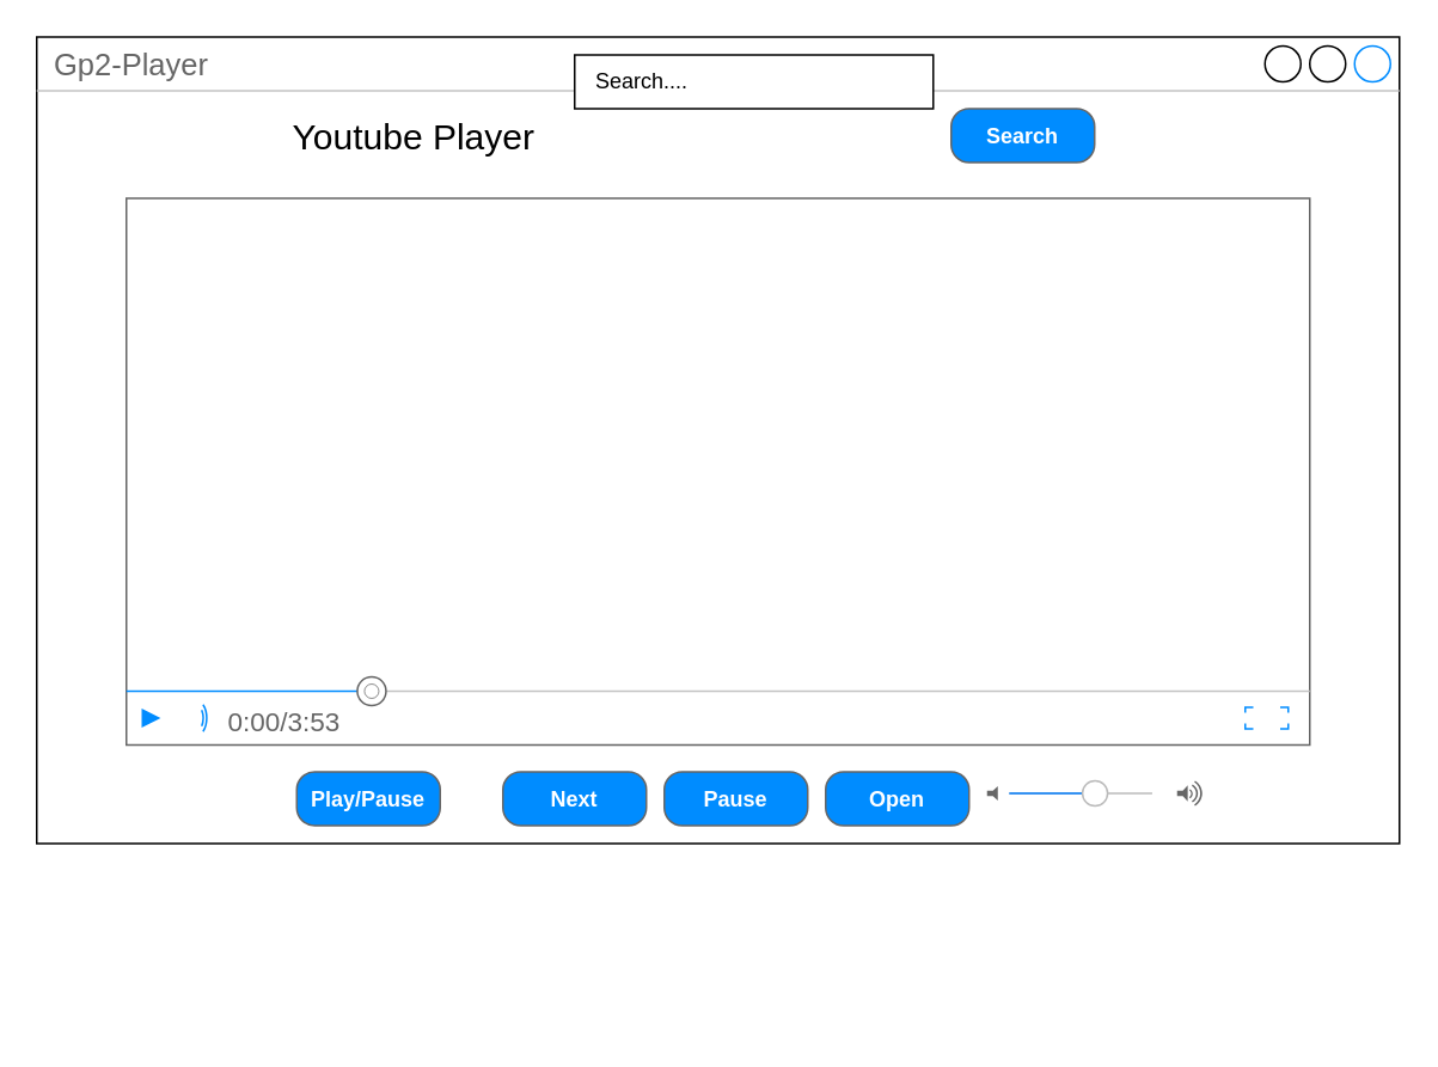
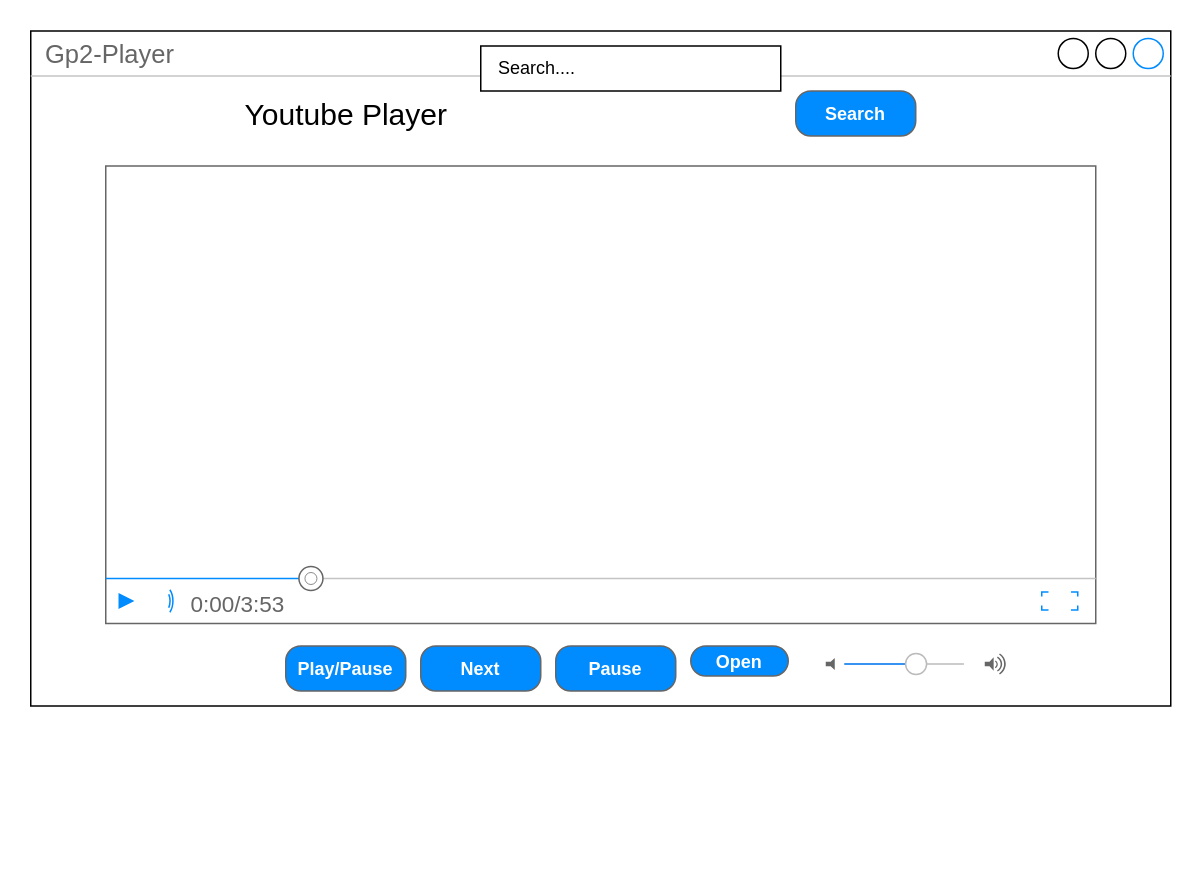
  <mxCell id="0" />
  <mxCell id="1" parent="0" />
  <mxCell id="2" value="Gp2-Player" style="strokeWidth=1;shadow=0;dashed=0;align=center;html=1;shape=mxgraph.mockup.containers.window;align=left;verticalAlign=top;spacingLeft=8;strokeColor2=#008cff;strokeColor3=#c4c4c4;fontColor=#666666;mainText=;fontSize=17;labelBackgroundColor=none;" parent="1" vertex="1"><mxGeometry x="20" y="20" width="760" height="450" as="geometry" /></mxCell>
  <mxCell id="3" value="" style="verticalLabelPosition=bottom;shadow=0;dashed=0;align=center;html=1;verticalAlign=top;strokeWidth=1;shape=mxgraph.mockup.containers.videoPlayer;strokeColor=#666666;strokeColor2=#008cff;strokeColor3=#c4c4c4;textColor=#666666;fillColor2=#008cff;barHeight=30;barPos=20;" parent="1" vertex="1"><mxGeometry x="70" y="110" width="660" height="305" as="geometry" /></mxCell>
- <mxCell id="4" value="&lt;font style=&quot;font-size: 12px&quot;&gt;Play/Pause&lt;/font&gt;" style="strokeWidth=1;shadow=0;dashed=0;align=center;html=1;shape=mxgraph.mockup.buttons.button;strokeColor=#666666;fontColor=#ffffff;mainText=;buttonStyle=round;fontSize=17;fontStyle=1;fillColor=#008cff;whiteSpace=wrap;" parent="1" vertex="1"><mxGeometry x="165" y="430" width="80" height="30" as="geometry" /></mxCell>
+ <mxCell id="4" value="&lt;font style=&quot;font-size: 12px&quot;&gt;Play/Pause&lt;/font&gt;" style="strokeWidth=1;shadow=0;dashed=0;align=center;html=1;shape=mxgraph.mockup.buttons.button;strokeColor=#666666;fontColor=#ffffff;mainText=;buttonStyle=round;fontSize=17;fontStyle=1;fillColor=#008cff;whiteSpace=wrap;" parent="1" vertex="1"><mxGeometry x="190" y="430" width="80" height="30" as="geometry" /></mxCell>
  <mxCell id="5" value="&lt;font style=&quot;font-size: 12px&quot;&gt;Pause&lt;/font&gt;" style="strokeWidth=1;shadow=0;dashed=0;align=center;html=1;shape=mxgraph.mockup.buttons.button;strokeColor=#666666;fontColor=#ffffff;mainText=;buttonStyle=round;fontSize=17;fontStyle=1;fillColor=#008cff;whiteSpace=wrap;" parent="1" vertex="1"><mxGeometry x="370" y="430" width="80" height="30" as="geometry" /></mxCell>
  <mxCell id="6" value="&lt;font style=&quot;font-size: 12px&quot;&gt;Next&lt;/font&gt;" style="strokeWidth=1;shadow=0;dashed=0;align=center;html=1;shape=mxgraph.mockup.buttons.button;strokeColor=#666666;fontColor=#ffffff;mainText=;buttonStyle=round;fontSize=17;fontStyle=1;fillColor=#008cff;whiteSpace=wrap;" parent="1" vertex="1"><mxGeometry x="280" y="430" width="80" height="30" as="geometry" /></mxCell>
- <mxCell id="7" value="&lt;font style=&quot;font-size: 12px&quot;&gt;Open&lt;/font&gt;" style="strokeWidth=1;shadow=0;dashed=0;align=center;html=1;shape=mxgraph.mockup.buttons.button;strokeColor=#666666;fontColor=#ffffff;mainText=;buttonStyle=round;fontSize=17;fontStyle=1;fillColor=#008cff;whiteSpace=wrap;" parent="1" vertex="1"><mxGeometry x="460" y="430" width="80" height="30" as="geometry" /></mxCell>
+ <mxCell id="7" value="&lt;font style=&quot;font-size: 12px&quot;&gt;Open&lt;/font&gt;" style="strokeWidth=1;shadow=0;dashed=0;align=center;html=1;shape=mxgraph.mockup.buttons.button;strokeColor=#666666;fontColor=#ffffff;mainText=;buttonStyle=round;fontSize=17;fontStyle=1;fillColor=#008cff;whiteSpace=wrap;" parent="1" vertex="1"><mxGeometry x="460" y="430" width="65" height="20" as="geometry" /></mxCell>
  <mxCell id="8" value="" style="shape=rect;strokeColor=none;fillColor=none;" parent="1" vertex="1"><mxGeometry x="560" y="551" width="110" height="22" as="geometry" /></mxCell>
  <mxCell id="9" value="" style="shape=mxgraph.ios7.misc.volume_down;fillColor=#666666;strokeColor=none;" parent="8" vertex="1"><mxGeometry y="0.5" width="6" height="8" relative="1" as="geometry"><mxPoint x="-10" y="-124" as="offset" /></mxGeometry></mxCell>
  <mxCell id="10" value="" style="shape=mxgraph.ios7.misc.volume_up;fillColor=#666666;strokeColor=none;" parent="8" vertex="1"><mxGeometry x="1" y="0.5" width="14" height="14" relative="1" as="geometry"><mxPoint x="-14" y="-127" as="offset" /></mxGeometry></mxCell>
  <mxCell id="11" value="" style="html=1;strokeWidth=1;shadow=0;dashed=0;shape=mxgraph.ios7ui.slider;barPos=60;strokeColor=#0680FF;opacity=100;fillColor=#FFFFFF;handleSize=14;" parent="8" vertex="1"><mxGeometry x="2.375" y="-120" width="79.75" height="22" as="geometry" /></mxCell>
  <mxCell id="12" value="&lt;font style=&quot;font-size: 20px&quot;&gt;Youtube Player&lt;/font&gt;" style="text;html=1;align=center;verticalAlign=middle;resizable=0;points=[];autosize=1;" parent="1" vertex="1"><mxGeometry x="155" y="65" width="150" height="20" as="geometry" /></mxCell>
  <mxCell id="13" value="&amp;nbsp; &amp;nbsp;Search...." style="whiteSpace=wrap;html=1;align=left;" parent="1" vertex="1"><mxGeometry x="320" y="30" width="200" height="30" as="geometry" /></mxCell>
  <mxCell id="14" value="&lt;font style=&quot;font-size: 12px&quot;&gt;Search&lt;/font&gt;" style="strokeWidth=1;shadow=0;dashed=0;align=center;html=1;shape=mxgraph.mockup.buttons.button;strokeColor=#666666;fontColor=#ffffff;mainText=;buttonStyle=round;fontSize=17;fontStyle=1;fillColor=#008cff;whiteSpace=wrap;" parent="1" vertex="1"><mxGeometry x="530" y="60" width="80" height="30" as="geometry" /></mxCell>
